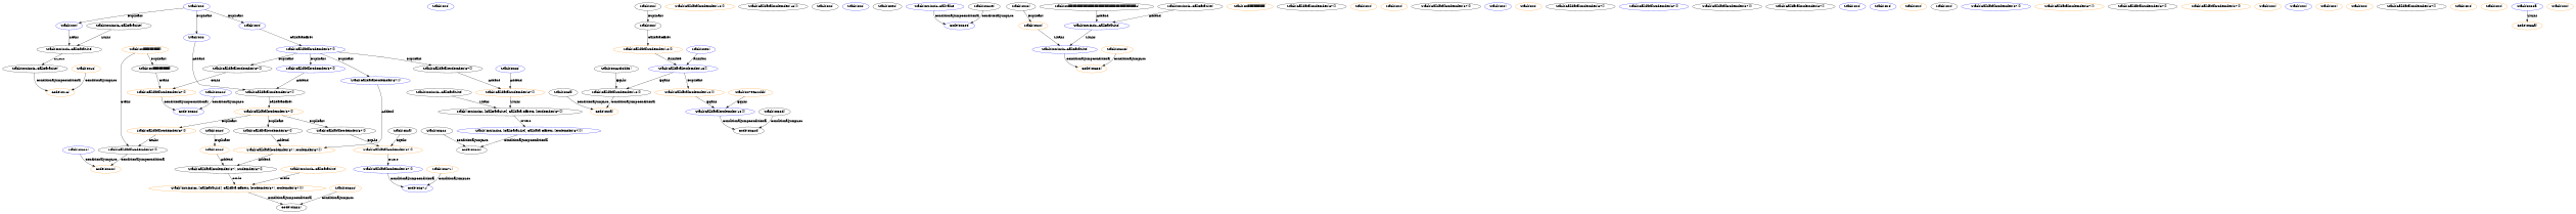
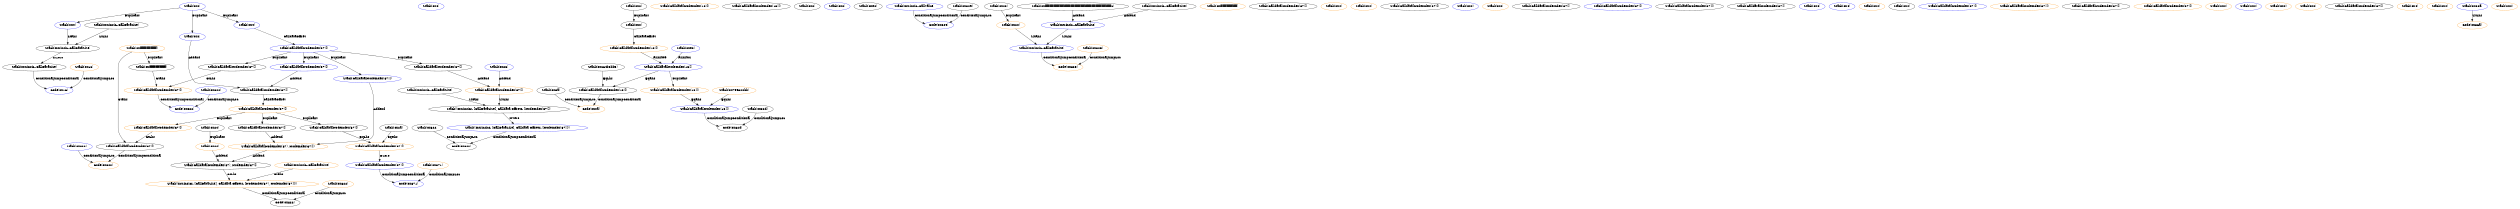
  digraph {
    node [color=black]
-   n1 [color=darkorange label="Code(0x16)"]
+   n1 [color=blue label="Code(0x16)"]
    n2 [label="Stack(Intrinsic::CallDataSize)"]
    n3 [label="Stack(Intrinsic::CallDataSize)"]
    n4 [color=blue label="Stack(0x4)"]
    n5 [color=blue label="Stack(0x4)"]
    n6 [label="Stack(Intrinsic::CallDataSize)"]
    n7 [color=darkorange label="Stack(0x16)"]
    n8 [label="Code(0x82d)"]
    n9 [color=blue label="Stack(Calldata[NodeIndex(13)])"]
    n10 [color=darkorange label="Stack(Calldata[NodeIndex(13)])"]
    n11 [color=darkorange label="Stack(Calldata[NodeIndex(13)])"]
    n12 [label="Stack(Calldata[NodeIndex(13)])"]
    n13 [label="Stack(0x0)"]
    n14 [color=blue label="Stack(0x0)"]
    n15 [label="Stack(0xe0)"]
    n16 [color=darkorange label="Stack(0x799320bb)"]
    n17 [label="Stack(0x82d)"]
    n18 [color=darkorange label="Code(0x0a)"]
    n19 [label="Stack(Calldata[NodeIndex(13)])"]
    n20 [color=blue label="Stack(Calldata[NodeIndex(13)])"]
    n21 [color=darkorange label="Stack(Calldata[NodeIndex(13)])"]
    n22 [label="Stack(0x0)"]
    n23 [label="Stack(0x0)"]
    n24 [color=blue label="Stack(0xe0)"]
    n25 [label="Stack(0xc64b3bb5)"]
    n26 [label="Stack(0x3a)"]
    n27 [color=blue label="Code(0x829)"]
    n28 [color=blue label="Stack(Intrinsic::CallValue)"]
    n29 [label="Stack(0x829)"]
    n30 [color=darkorange label="Code(0x825)"]
    n31 [color=blue label="Stack(Intrinsic::CallDataSize)"]
    n32 [color=darkorange label="Stack(0x20)"]
    n33 [label="Stack(0x20)"]
    n34 [color=blue label="Stack(Intrinsic::CallDataSize)"]
    n35 [label="Stack(0xfffffffffffffffffffffffffffffffffffffffffffffffffffffffffffffffc)"]
    n36 [label="Stack(Intrinsic::CallDataSize)"]
    n37 [color=darkorange label="Stack(0x825)"]
    n38 [color=blue label="Code(0x822)"]
    n39 [color=darkorange label="Stack(Calldata[NodeIndex(37)])"]
    n40 [label="Stack(0xffffffffffffffff)"]
    n41 [color=darkorange label="Stack(0xffffffffffffffff)"]
    n42 [label="Stack(Calldata[NodeIndex(37)])"]
    n43 [label="Stack(Calldata[NodeIndex(37)])"]
    n44 [color=darkorange label="Stack(0x4)"]
    n45 [color=darkorange label="Stack(0x4)"]
    n46 [color=blue label="Stack(0x822)"]
    n47 [label="Code(0x822)"]
    n48 [color=blue label="Stack((Intrinsics: [CallDataSize], Calldata Offsets: [NodeIndex(37)]))"]
    n49 [label="Stack((Intrinsics: [CallDataSize], Calldata Offsets: [NodeIndex(37)]))"]
    n50 [label="Stack(Intrinsic::CallDataSize)"]
    n51 [color=darkorange label="Stack(Calldata[NodeIndex(37)])"]
    n52 [color=blue label="Stack(0x23)"]
    n53 [label="Stack(Calldata[NodeIndex(37)])"]
    n54 [label="Stack(Calldata[NodeIndex(37)])"]
    n55 [color=blue label="Stack(0x4)"]
    n56 [color=darkorange label="Stack(0x4)"]
    n57 [label="Stack(0x822)"]
    n58 [color=darkorange label="Code(0x822)"]
    n59 [label="Stack(Calldata[NodeIndex(37)])"]
    n60 [color=darkorange label="Stack(0xffffffffffffffff)"]
    n61 [color=darkorange label="Stack(Calldata[NodeIndex(37)])"]
    n62 [label="Stack(Calldata[NodeIndex(37)])"]
    n63 [color=blue label="Stack(Calldata[NodeIndex(37)])"]
    n64 [label="Stack(Calldata[NodeIndex(37)])"]
    n65 [label="Stack(Calldata[NodeIndex(37)])"]
    n66 [color=blue label="Stack(0x4)"]
    n67 [color=blue label="Stack(0x4)"]
    n68 [color=darkorange label="Stack(0x4)"]
    n69 [label="Stack(0x4)"]
    n70 [color=blue label="Stack(0x822)"]
    n71 [label="Code(0x822)"]
    n72 [color=darkorange label="Stack((Intrinsics: [CallDataSize], Calldata Offsets: [NodeIndex(37), NodeIndex(37)]))"]
    n73 [color=darkorange label="Stack(Intrinsic::CallDataSize)"]
    n74 [label="Stack(Calldata[NodeIndex(37), NodeIndex(37)])"]
    n75 [color=darkorange label="Stack(0x24)"]
    n76 [label="Stack(0x24)"]
    n77 [color=darkorange label="Stack(Calldata[NodeIndex(37), NodeIndex(37)])"]
    n78 [label="Stack(Calldata[NodeIndex(37)])"]
    n79 [color=blue label="Stack(Calldata[NodeIndex(37)])"]
    n80 [color=darkorange label="Stack(Calldata[NodeIndex(37)])"]
    n81 [label="Stack(Calldata[NodeIndex(37)])"]
    n82 [color=darkorange label="Stack(Calldata[NodeIndex(37)])"]
    n83 [color=darkorange label="Stack(0x4)"]
    n84 [color=blue label="Stack(0x4)"]
    n85 [color=darkorange label="Stack(0x4)"]
    n86 [color=darkorange label="Stack(0x4)"]
    n87 [color=blue label="Stack(Calldata[NodeIndex(37)])"]
    n88 [label="Stack(Calldata[NodeIndex(37)])"]
    n89 [color=darkorange label="Stack(0x4)"]
    n90 [color=darkorange label="Stack(0x4)"]
    n91 [color=darkorange label="Stack(0x822)"]
    n92 [color=darkorange label="Code(0x86a)"]
    n93 [color=blue label="Stack(0x86a)"]
    n94 [color=blue label="Code(0x871)"]
    n95 [color=blue label="Stack(Calldata[NodeIndex(37)])"]
    n96 [color=darkorange label="Stack(Calldata[NodeIndex(37)])"]
    n97 [label="Stack(0x2a)"]
    n98 [label="Stack(Calldata[NodeIndex(37)])"]
    n99 [color=darkorange label="Stack(Calldata[NodeIndex(37)])"]
    n100 [label="Stack(Calldata[NodeIndex(37)])"]
    n101 [color=blue label="Stack(Calldata[NodeIndex(37)])"]
    n102 [color=blue label="Stack(Calldata[NodeIndex(37)])"]
    n103 [color=blue label="Stack(0x4)"]
    n104 [color=darkorange label="Stack(0x4)"]
    n105 [color=blue label="Stack(0x4)"]
    n106 [color=blue label="Stack(0x4)"]
    n107 [color=darkorange label="Stack(0x871)"]
    n2 -> n1 [label=ConditionalJumpConditional]
    n3 -> n2 [label=IsZero]
    n4 -> n3 [label=LtRhs]
    n6 -> n3 [label=LtLhs]
    n7 -> n1 [label=ConditionalJumpLoc]
    n9 -> n8 [label=ConditionalJumpConditional]
    n10 -> n9 [label=EqRhs]
    n16 -> n9 [label=EqLhs]
    n17 -> n8 [label=ConditionalJumpLoc]
    n19 -> n18 [label=ConditionalJumpConditional]
    n20 -> n10 [label=Duplicant]
    n20 -> n19 [label=EqRhs]
    n21 -> n20 [label=RShiftee]
    n22 -> n21 [label=CalldataOffset]
    n23 -> n22 [label=Duplicant]
    n24 -> n20 [label=RShiftor]
    n25 -> n19 [label=EqLhs]
    n26 -> n18 [label=ConditionalJumpLoc]
    n28 -> n27 [label=ConditionalJumpConditional]
    n29 -> n27 [label=ConditionalJumpLoc]
    n31 -> n30 [label=ConditionalJumpConditional]
    n32 -> n31 [label=SltRhs]
    n33 -> n32 [label=Duplicant]
    n34 -> n31 [label=SltLhs]
    n35 -> n34 [label=Addend]
    n36 -> n34 [label=Addend]
    n37 -> n30 [label=ConditionalJumpLoc]
    n39 -> n38 [label=ConditionalJumpConditional]
    n40 -> n39 [label=GtRhs]
    n42 -> n39 [label=GtLhs]
    n46 -> n38 [label=ConditionalJumpLoc]
    n48 -> n47 [label=ConditionalJumpConditional]
    n49 -> n48 [label=IsZero]
    n50 -> n49 [label=SltRhs]
    n51 -> n49 [label=SltLhs]
    n52 -> n51 [label=Addend]
    n53 -> n51 [label=Addend]
    n57 -> n47 [label=ConditionalJumpLoc]
    n59 -> n58 [label=ConditionalJumpConditional]
    n60 -> n40 [label=Duplicant]
    n60 -> n59 [label=GtRhs]
    n61 -> n59 [label=GtLhs]
    n70 -> n58 [label=ConditionalJumpLoc]
    n72 -> n71 [label=ConditionalJumpConditional]
    n73 -> n72 [label=GtRhs]
    n74 -> n72 [label=GtLhs]
    n75 -> n74 [label=Addend]
    n76 -> n75 [label=Duplicant]
    n77 -> n74 [label=Addend]
    n78 -> n77 [label=Addend]
    n87 -> n77 [label=Addend]
    n91 -> n71 [label=ConditionalJumpLoc]
    n93 -> n92 [label=SltLhs]
    n95 -> n94 [label=ConditionalJumpConditional]
    n96 -> n95 [label=IsZero]
    n97 -> n96 [label=EqRhs]
    n98 -> n96 [label=EqLhs]
    n99 -> n61 [label=Duplicant]
    n99 -> n78 [label=Duplicant]
    n99 -> n98 [label=Duplicant]
    n100 -> n99 [label=CalldataOffset]
    n101 -> n100 [label=Addend]
    n102 -> n42 [label=Duplicant]
    n102 -> n53 [label=Duplicant]
    n102 -> n87 [label=Duplicant]
    n102 -> n101 [label=Duplicant]
    n103 -> n102 [label=CalldataOffset]
    n105 -> n100 [label=Addend]
    n106 -> n4 [label=Duplicant]
    n106 -> n103 [label=Duplicant]
    n106 -> n105 [label=Duplicant]
    n107 -> n94 [label=ConditionalJumpLoc]
  }
